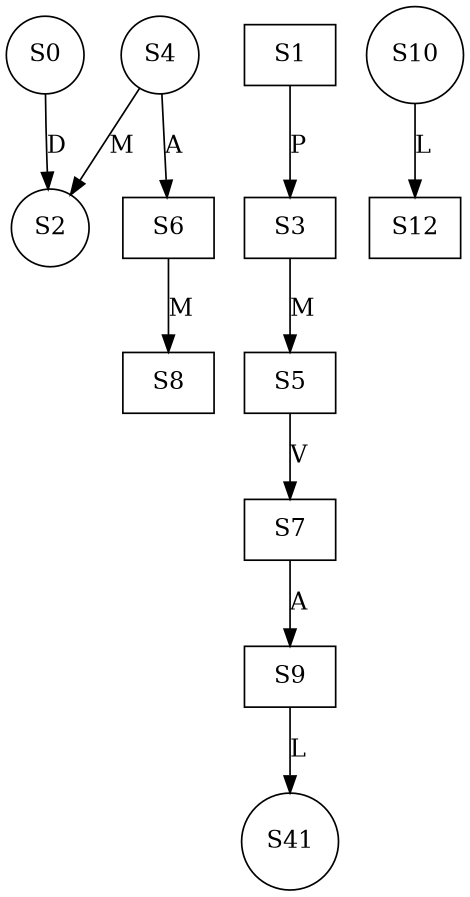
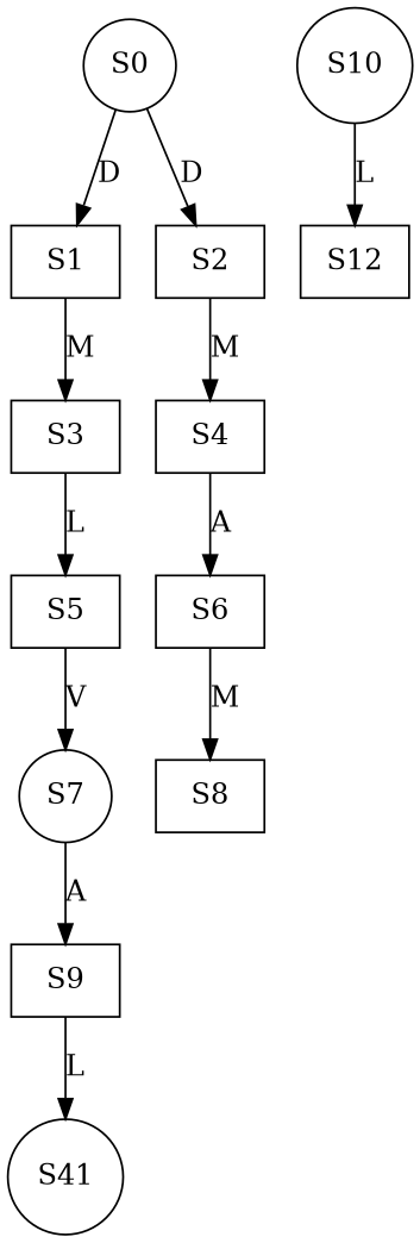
  strict digraph {
    node [shape=box]
    S0 [shape=circle]
    S1
-   S2 [shape=circle]
+   S2
    S3
-   S4 [shape=circle]
+   S4
    S5
    S6
-   S7
+   S7 [shape=circle]
    S8
    S9
    n11 [label=S41 shape=circle]
    S10 [shape=circle]
    S12
+   S0 -> S1 [label=D]
    S0 -> S2 [label=D]
-   S1 -> S3 [label=P]
-   S4 -> S2 [label=M]
-   S3 -> S5 [label=M]
+   S1 -> S3 [label=M]
+   S2 -> S4 [label=M]
+   S3 -> S5 [label=L]
    S4 -> S6 [label=A]
    S5 -> S7 [label=V]
    S6 -> S8 [label=M]
    S7 -> S9 [label=A]
    S9 -> n11 [label=L]
    S10 -> S12 [label=L]
  }
